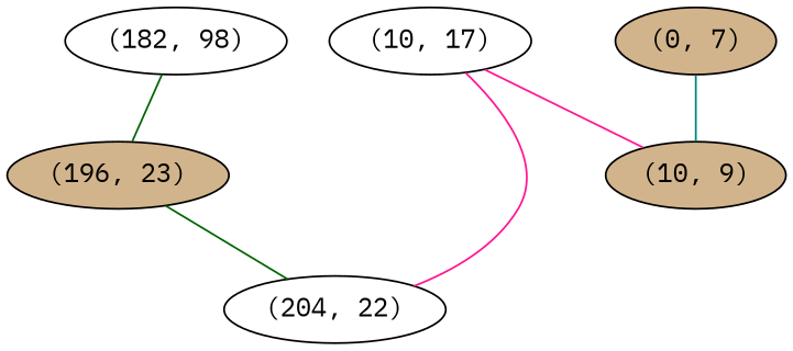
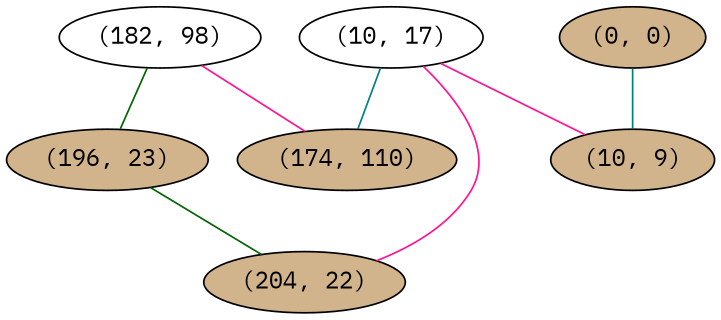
  graph {
    fontname="IBM Plex Mono"
    node [fillcolor=tan fontname="IBM Plex Mono" style=filled]
    edge [color=deeppink fontname="IBM Plex Mono" weight=1]
    "(182, 98)" [fillcolor=white]
    "(196, 23)"
-   "(204, 22)" [fillcolor=white]
+   "(174, 110)"
+   "(204, 22)"
    "(10, 17)" [fillcolor=white]
    "(10, 9)"
-   "(0, 0)" [label="(0, 7)"]
+   "(0, 0)"
    "(182, 98)" -- "(196, 23)" [color=darkgreen]
+   "(182, 98)" -- "(174, 110)"
    "(196, 23)" -- "(204, 22)" [color=darkgreen]
+   "(10, 17)" -- "(174, 110)" [color=teal weight=2]
    "(10, 17)" -- "(204, 22)"
    "(10, 17)" -- "(10, 9)"
    "(0, 0)" -- "(10, 9)" [color=teal weight=4]
  }
